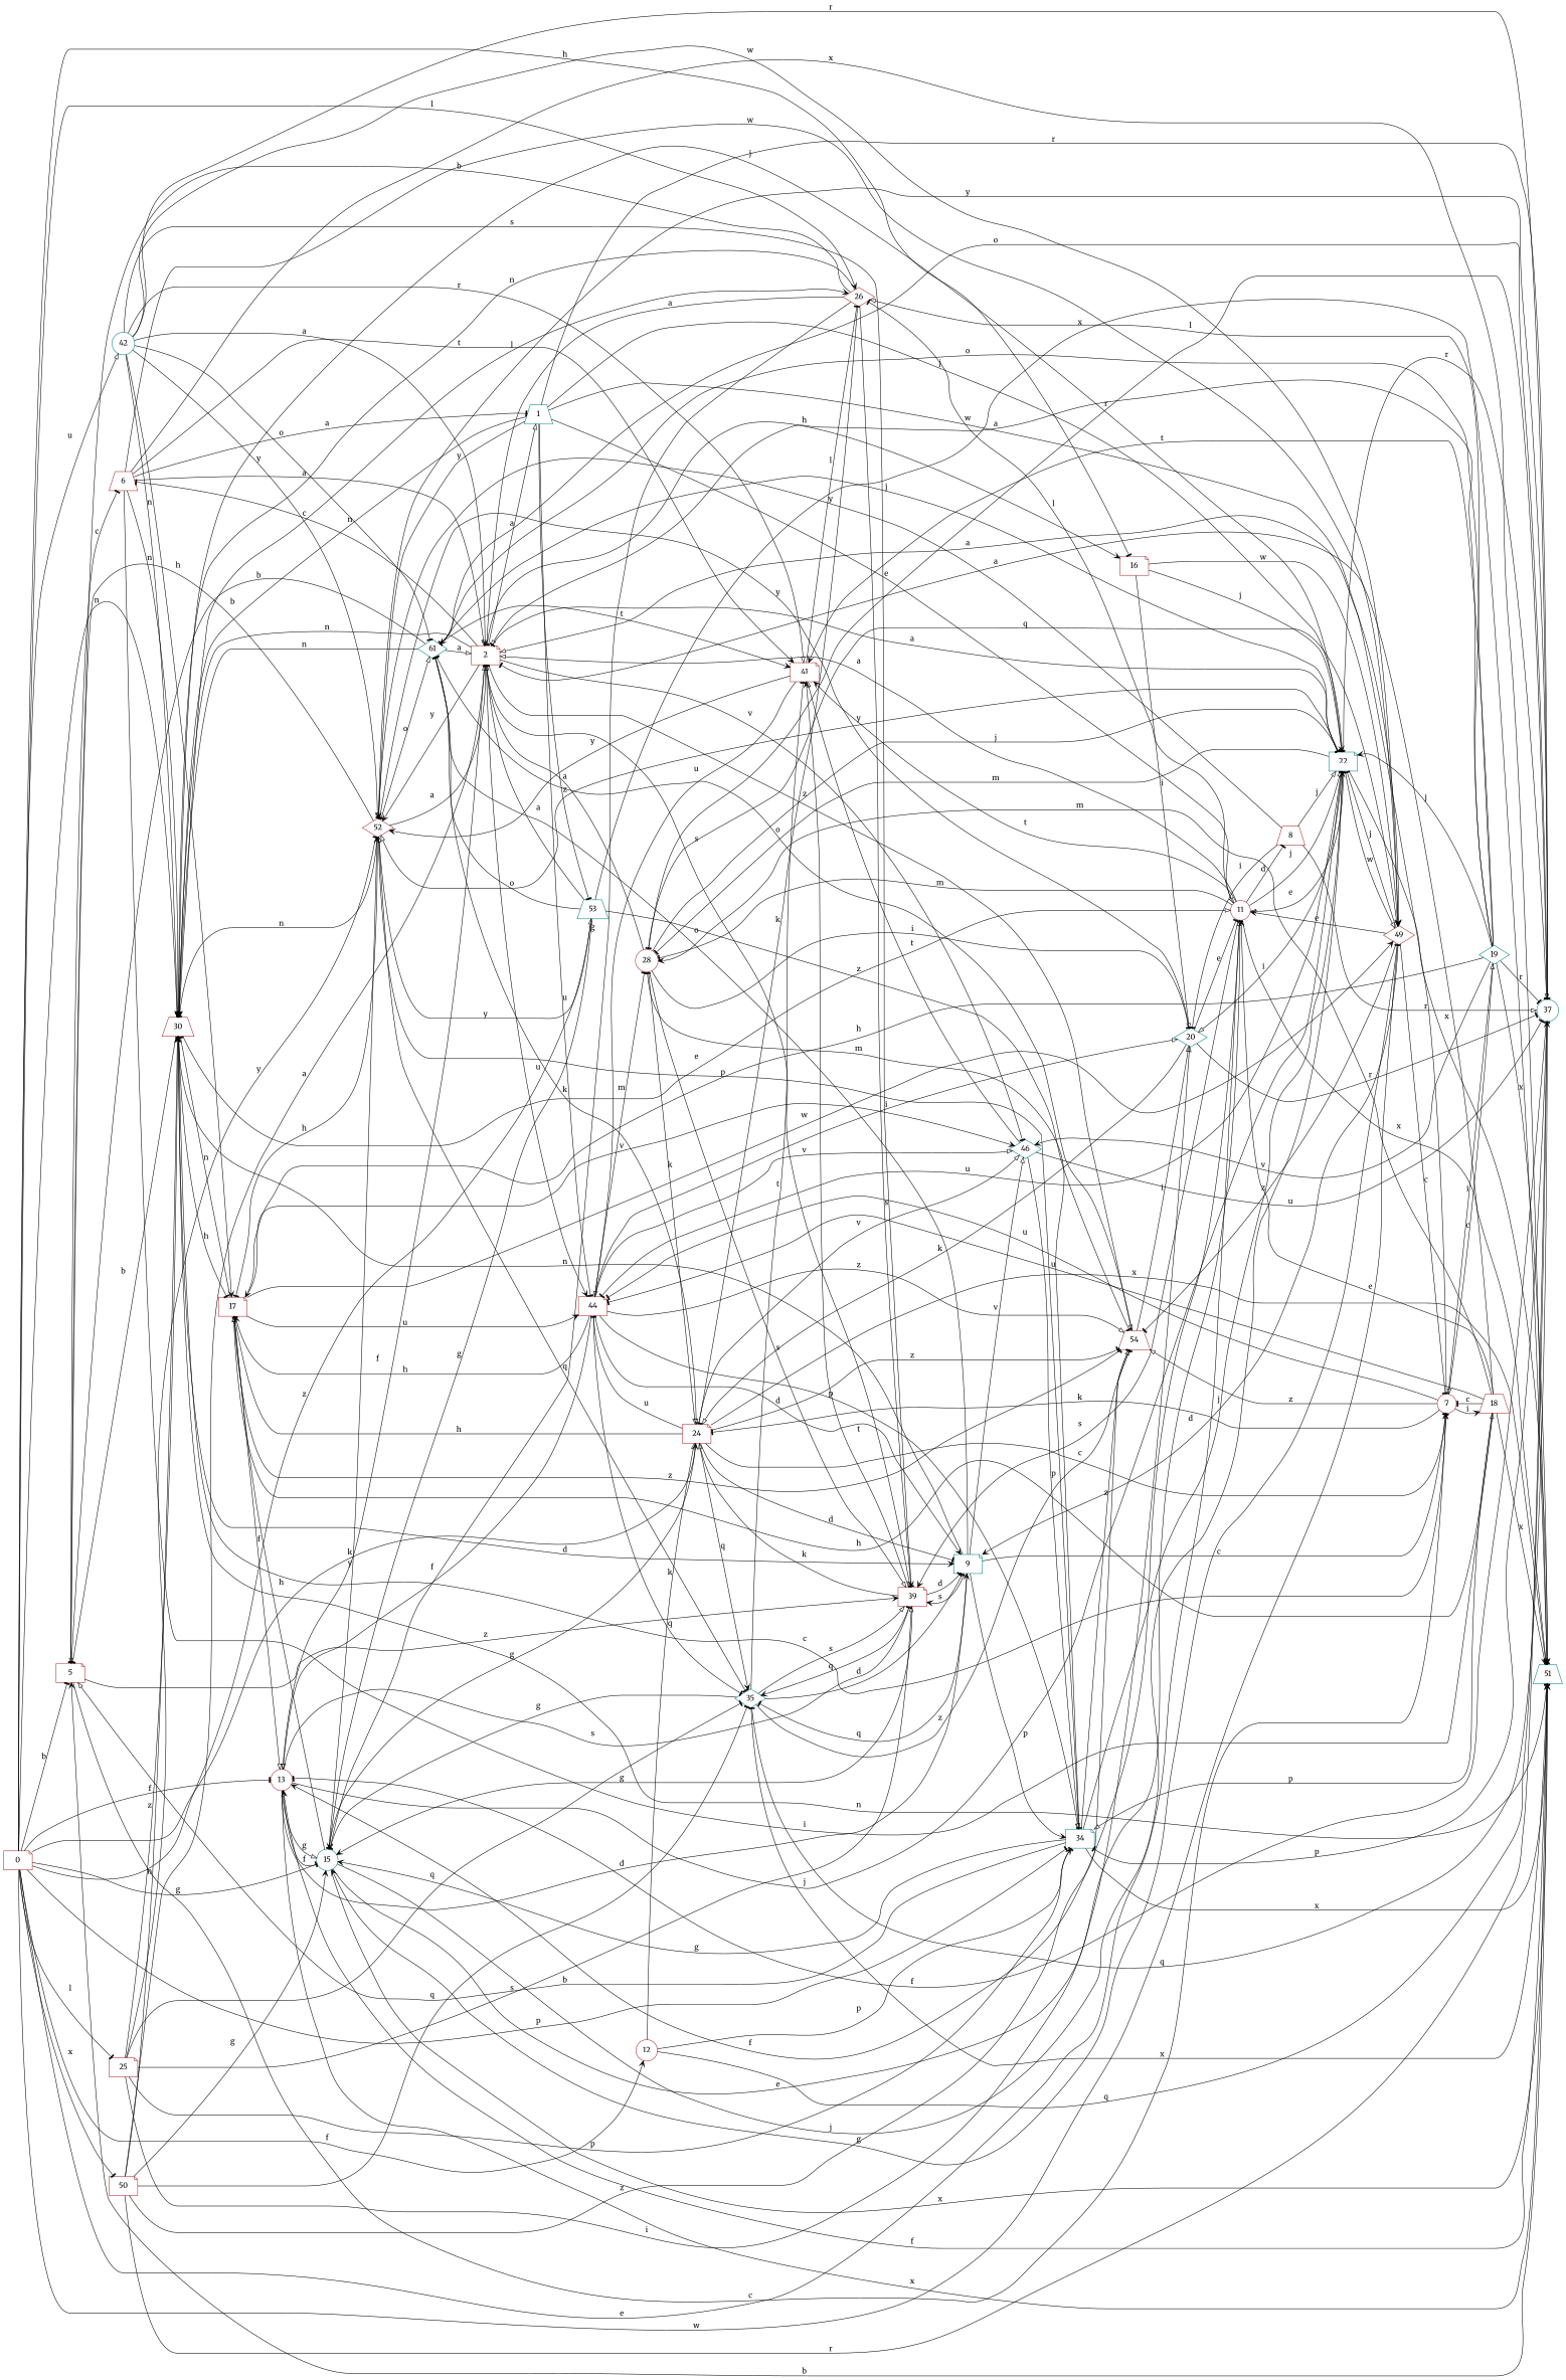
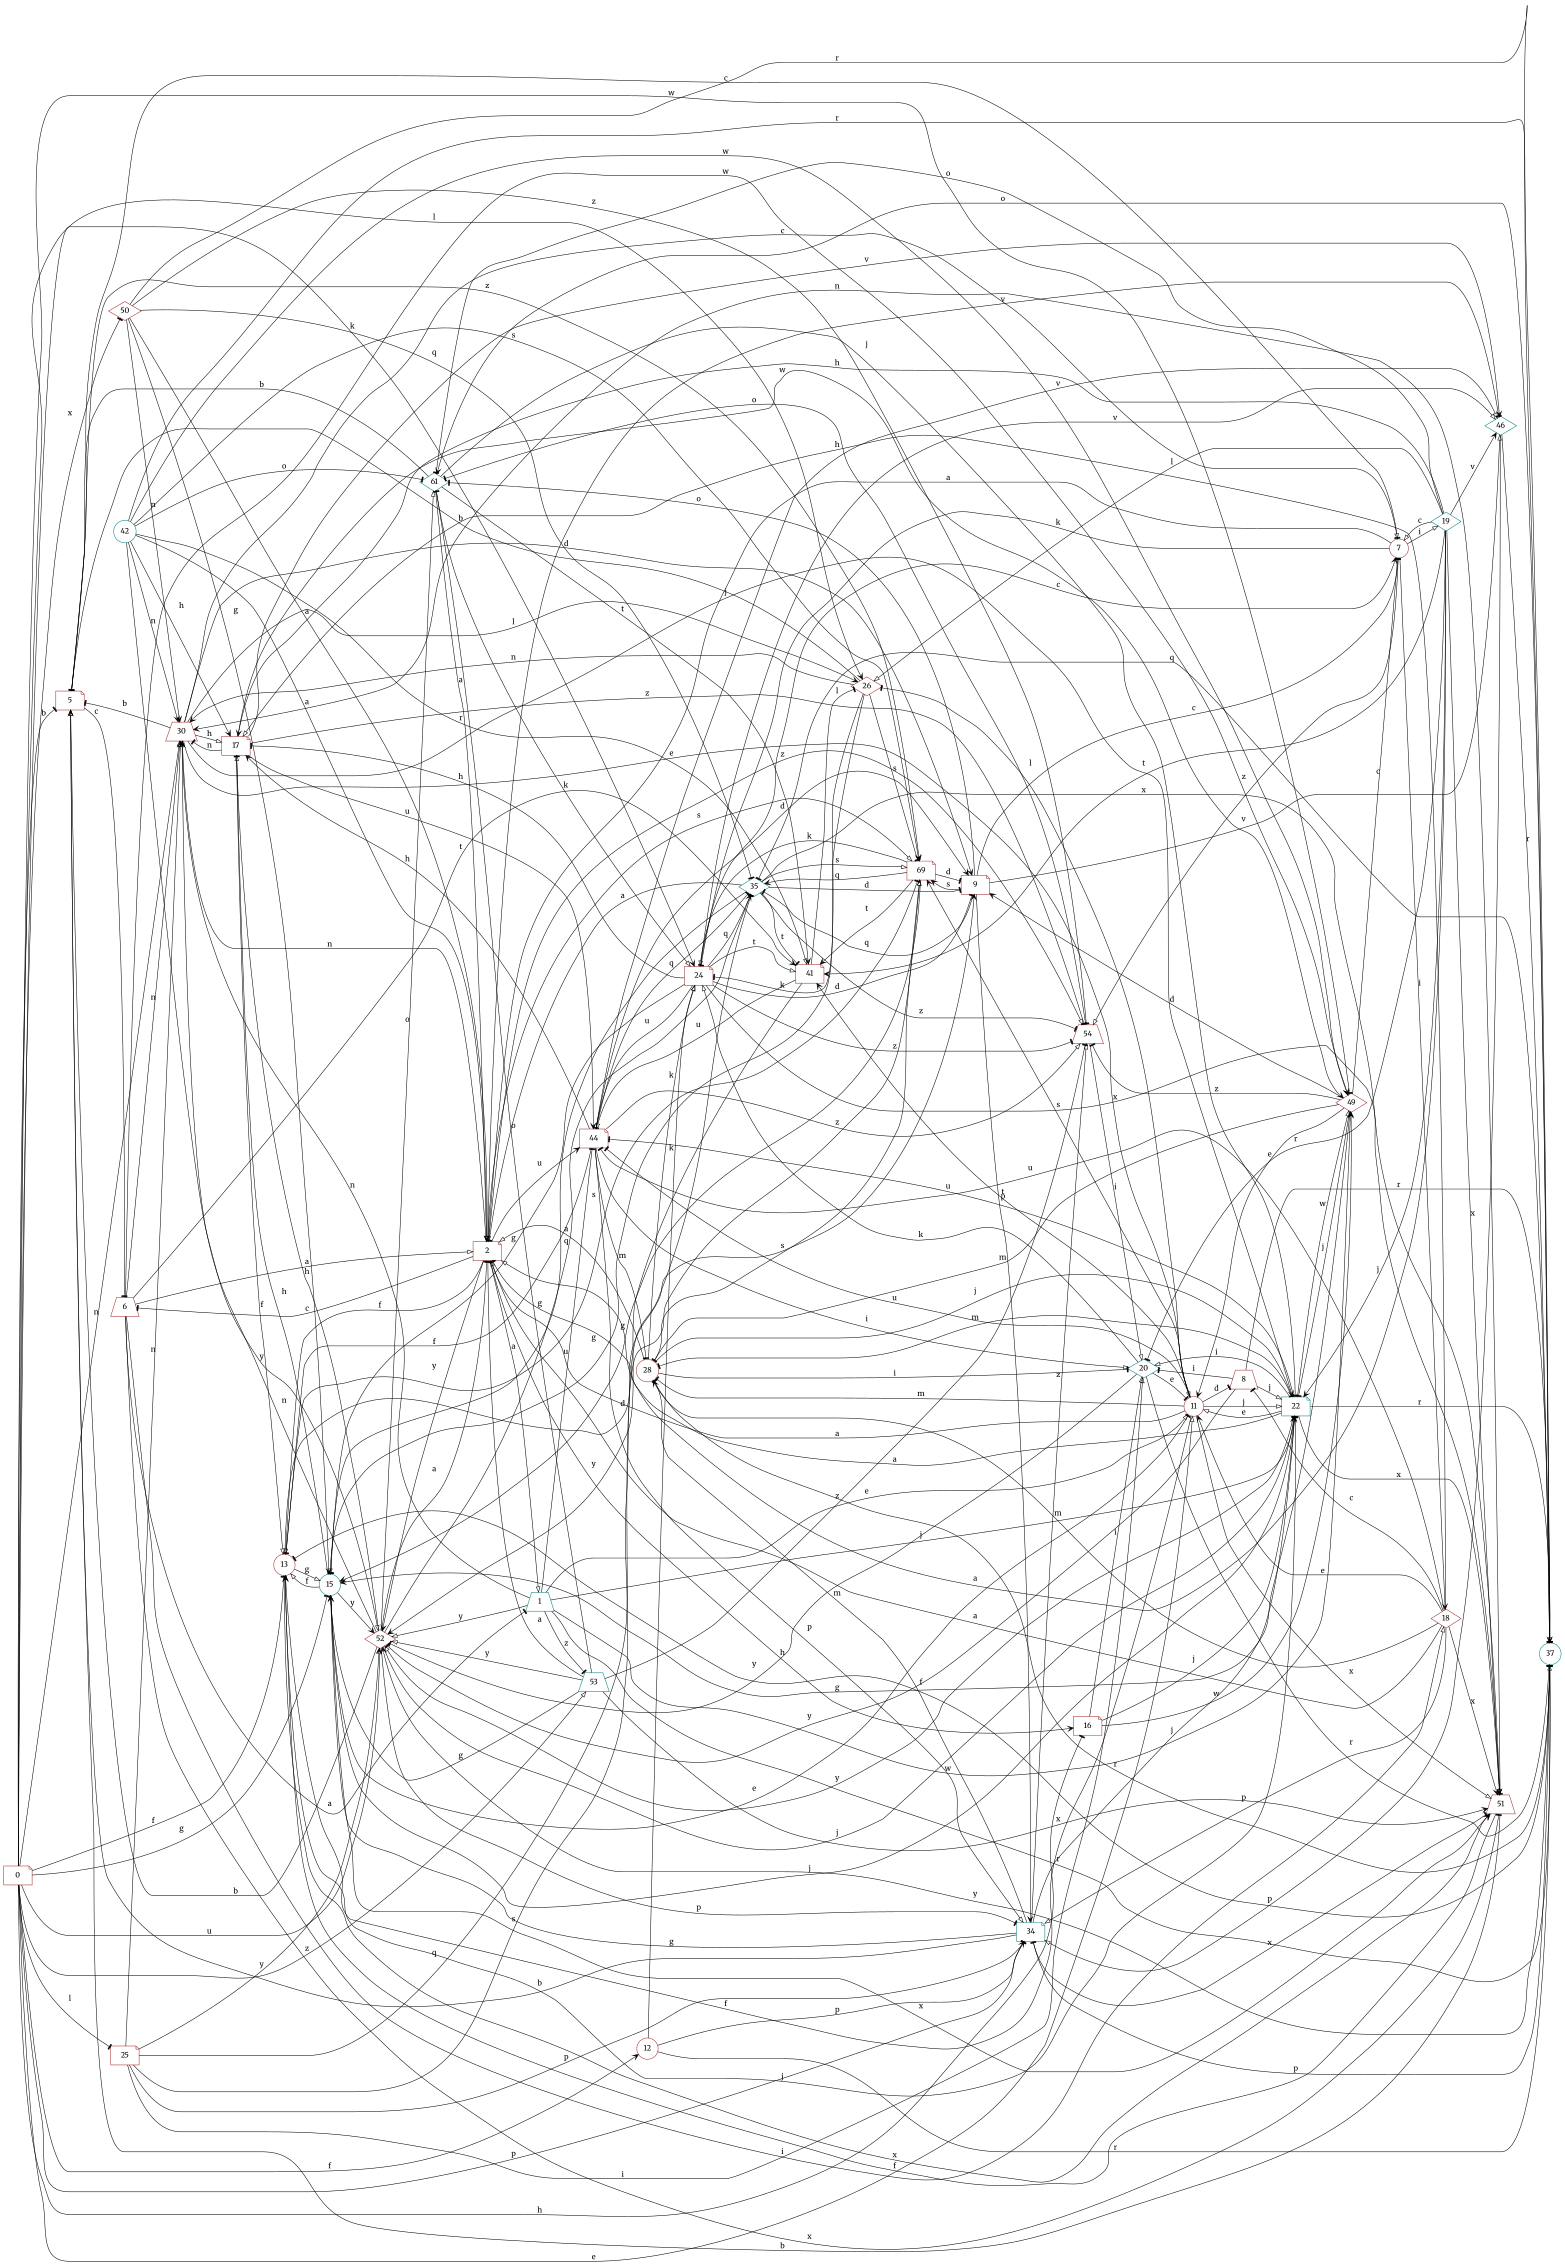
  strict digraph {
    fontname=Merriweather
    rankdir=LR
    node [color=brown fontname=Merriweather shape=note]
    edge [arrowhead=tee fontname=Merriweather]
    0
    5
    12 [shape=circle]
    13 [shape=circle]
    15 [color=teal shape=circle]
    16
    24
    25
    26 [shape=diamond]
    30 [shape=trapezium]
    34 [color=teal]
    42 [color=teal shape=circle]
    49 [shape=diamond]
-   50
+   50 [shape=diamond]
    53 [color=teal shape=trapezium]
    11 [shape=circle]
    6 [shape=trapezium]
-   39
+   39 [label=69]
    7 [shape=circle]
    37 [color=teal shape=circle]
    22 [color=teal]
-   51 [color=teal shape=trapezium]
-   9 [color=teal]
+   51 [shape=trapezium]
+   9
    52 [shape=diamond]
    17
    20 [color=teal shape=diamond]
    44
    46 [color=teal shape=diamond]
    54 [shape=trapezium]
    41
    35 [color=teal shape=diamond]
    2
    28 [shape=circle]
    n34 [color=teal label=61 shape=diamond]
    1 [color=teal shape=trapezium]
    8 [shape=trapezium]
-   18 [shape=trapezium]
+   18 [shape=diamond]
    19 [color=teal shape=diamond]
    0 -> 5 [label=b]
    0 -> 12 [arrowhead=vee label=f]
    0 -> 13 [label=f]
    0 -> 15 [label=g]
    0 -> 16 [label=h]
    0 -> 24 [arrowhead=vee label=k]
    0 -> 25 [label=l]
    0 -> 26 [arrowhead=vee label=l]
    0 -> 30 [arrowhead=onormal label=n]
    0 -> 34 [label=p]
-   0 -> 42 [arrowhead=onormal label=u]
+   0 -> 52 [arrowhead=onormal label=u]
    0 -> 49 [label=w]
    0 -> 50 [label=x]
    0 -> 53 [arrowhead=onormal label=z]
    0 -> 11 [arrowhead=onormal label=e]
    5 -> 6 [label=c]
    5 -> 39 [arrowhead=vee label=z]
    5 -> 7 [label=c]
    12 -> 24 [arrowhead=onormal label=k]
    12 -> 34 [label=p]
-   12 -> 37 [label=q]
+   12 -> 37 [label=r]
    13 -> 15 [arrowhead=onormal label=g]
    13 -> 39 [label=s]
    13 -> 22 [label=j]
    13 -> 51 [arrowhead=vee label=x]
    13 -> 9 [arrowhead=vee label=d]
    15 -> 13 [arrowhead=onormal label=f]
    15 -> 11 [label=e]
    15 -> 22 [label=j]
    15 -> 51 [arrowhead=vee label=x]
    15 -> 52 [arrowhead=vee label=y]
    15 -> 17 [arrowhead=onormal label=h]
    16 -> 49 [arrowhead=vee label=w]
    16 -> 22 [label=j]
    16 -> 20 [arrowhead=onormal label=i]
    24 -> 15 [label=g]
    24 -> 7 [arrowhead=vee label=c]
    24 -> 51 [arrowhead=onormal label=x]
    24 -> 9 [label=d]
    24 -> 17 [label=h]
    24 -> 44 [label=u]
    24 -> 46 [arrowhead=onormal label=v]
    24 -> 54 [label=z]
-   46 -> 41 [arrowhead=onormal label=t]
+   24 -> 41 [arrowhead=onormal label=t]
    24 -> 35 [arrowhead=vee label=q]
-   25 -> 30 [arrowhead=vee label=z]
+   25 -> 30 [arrowhead=vee label=n]
    25 -> 34 [arrowhead=vee label=p]
    25 -> 39 [arrowhead=onormal label=s]
-   25 -> 52 [label=y]
+   25 -> 52 [arrowhead=vee label=y]
    25 -> 20 [arrowhead=onormal label=i]
    25 -> 35 [label=q]
    26 -> 5 [label=b]
    26 -> 15 [arrowhead=onormal label=g]
    26 -> 24 [label=k]
    26 -> 30 [arrowhead=vee label=n]
    26 -> 39 [label=s]
-   26 -> 2 [label=a]
+   35 -> 2 [label=a]
    30 -> 5 [label=b]
    30 -> 26 [arrowhead=vee label=l]
    30 -> 11 [arrowhead=onormal label=e]
    30 -> 7 [arrowhead=onormal label=c]
    30 -> 22 [arrowhead=vee label=j]
    30 -> 9 [arrowhead=vee label=d]
-   30 -> 17 [label=h]
+   30 -> 17 [arrowhead=onormal label=h]
    34 -> 5 [arrowhead=onormal label=b]
    34 -> 15 [arrowhead=vee label=g]
    34 -> 22 [arrowhead=vee label=j]
    34 -> 51 [label=x]
    34 -> 54 [arrowhead=onormal label=z]
    34 -> 28 [label=m]
    42 -> 30 [arrowhead=vee label=n]
    42 -> 49 [arrowhead=vee label=w]
    42 -> 39 [arrowhead=vee label=s]
    42 -> 37 [label=r]
    42 -> 52 [arrowhead=onormal label=y]
    42 -> 17 [arrowhead=vee label=h]
    42 -> 41 [arrowhead=onormal label=r]
    42 -> 2 [arrowhead=vee label=a]
    42 -> n34 [label=o]
    49 -> 15 [arrowhead=vee label=g]
    49 -> 11 [arrowhead=vee label=e]
    49 -> 7 [label=c]
    49 -> 22 [label=j]
    49 -> 9 [arrowhead=vee label=d]
    49 -> 54 [label=z]
-   49 -> 28 [label=q]
+   49 -> 28 [label=m]
    50 -> 15 [arrowhead=vee label=g]
    50 -> 30 [arrowhead=vee label=n]
    50 -> 37 [arrowhead=vee label=r]
    50 -> 54 [label=z]
    50 -> 35 [label=q]
    50 -> 2 [arrowhead=onormal label=a]
    53 -> 15 [arrowhead=vee label=g]
    53 -> 51 [arrowhead=vee label=x]
    53 -> 52 [arrowhead=onormal label=y]
    53 -> 54 [label=z]
    53 -> 2 [label=a]
    53 -> n34 [label=o]
    11 -> 13 [arrowhead=vee label=f]
    11 -> 26 [label=l]
    11 -> 39 [arrowhead=vee label=s]
    11 -> 22 [arrowhead=onormal label=j]
    11 -> 51 [arrowhead=onormal label=x]
-   7 -> 44 [label=u]
+   11 -> 44 [label=u]
    11 -> 41 [arrowhead=vee label=t]
    11 -> 2 [arrowhead=onormal label=a]
    11 -> 28 [label=m]
    11 -> 8 [label=d]
    6 -> 30 [arrowhead=onormal label=n]
    6 -> 49 [arrowhead=vee label=w]
    6 -> 51 [label=x]
    6 -> 41 [arrowhead=vee label=t]
    6 -> 2 [arrowhead=onormal label=a]
    6 -> 1 [label=a]
    6 -> 18 [arrowhead=onormal label=i]
    39 -> 15 [arrowhead=vee label=g]
    39 -> 24 [arrowhead=onormal label=k]
    39 -> 9 [label=d]
    39 -> 41 [arrowhead=vee label=t]
    39 -> 35 [arrowhead=vee label=q]
    7 -> 24 [label=k]
    7 -> 54 [arrowhead=onormal label=z]
    7 -> 2 [arrowhead=onormal label=a]
    7 -> 18 [arrowhead=vee label=i]
    7 -> 19 [arrowhead=onormal label=i]
    37 -> 13 [label=f]
    37 -> 34 [label=p]
    37 -> 52 [arrowhead=vee label=y]
    37 -> 35 [label=q]
    37 -> n34 [arrowhead=vee label=o]
    22 -> 49 [arrowhead=onormal label=w]
    22 -> 11 [arrowhead=onormal label=e]
    22 -> 37 [label=r]
    22 -> 51 [arrowhead=vee label=x]
    22 -> 52 [arrowhead=onormal label=y]
    22 -> 20 [arrowhead=onormal label=i]
    22 -> 44 [label=u]
    22 -> 2 [label=a]
    22 -> 28 [label=m]
    51 -> 5 [arrowhead=vee label=b]
    51 -> 13 [arrowhead=vee label=f]
    51 -> 30 [arrowhead=vee label=n]
-   9 -> 30 [label=n]
    9 -> 34 [arrowhead=vee label=p]
    9 -> 39 [arrowhead=vee label=s]
    9 -> 7 [label=c]
    9 -> 46 [arrowhead=onormal label=v]
    9 -> 35 [label=q]
    9 -> n34 [label=o]
    52 -> 5 [arrowhead=onormal label=b]
    52 -> 30 [arrowhead=vee label=n]
    52 -> 34 [label=p]
+   52 -> 22 [arrowhead=vee label=j]
    52 -> 17 [label=h]
    52 -> 35 [label=q]
    52 -> 2 [label=a]
    52 -> n34 [arrowhead=onormal label=o]
    17 -> 13 [arrowhead=onormal label=f]
    17 -> 30 [label=n]
    17 -> 49 [arrowhead=vee label=w]
    17 -> 44 [arrowhead=vee label=u]
    17 -> 46 [arrowhead=vee label=v]
    17 -> 54 [label=z]
    20 -> 24 [arrowhead=onormal label=k]
    20 -> 11 [label=e]
    20 -> 37 [label=r]
    20 -> 52 [label=y]
-   44 -> 13 [arrowhead=onormal label=f]
+   44 -> 13 [label=f]
    44 -> 34 [arrowhead=onormal label=p]
    44 -> 9 [arrowhead=vee label=d]
    44 -> 17 [arrowhead=vee label=h]
    44 -> 20 [arrowhead=onormal label=i]
    44 -> 46 [arrowhead=onormal label=v]
    44 -> 54 [arrowhead=onormal label=z]
    44 -> 35 [label=q]
    44 -> 28 [label=m]
    46 -> 34 [arrowhead=onormal label=p]
-   46 -> 37 [label=u]
+   46 -> 37 [label=r]
    54 -> 20 [arrowhead=onormal label=i]
    54 -> n34 [label=o]
    41 -> 26 [label=l]
    41 -> 52 [arrowhead=vee label=y]
    41 -> 44 [arrowhead=onormal label=u]
    35 -> 15 [label=g]
    35 -> 39 [arrowhead=onormal label=s]
    35 -> 51 [label=x]
    35 -> 9 [label=d]
    35 -> 54 [label=z]
    35 -> 41 [label=t]
    2 -> 13 [arrowhead=onormal label=f]
    2 -> 16 [arrowhead=vee label=h]
    2 -> 30 [arrowhead=onormal label=n]
    2 -> 6 [label=c]
    2 -> 39 [arrowhead=onormal label=s]
    2 -> 52 [arrowhead=vee label=y]
    2 -> 44 [arrowhead=vee label=u]
    2 -> 46 [label=v]
    2 -> 54 [arrowhead=onormal label=z]
    2 -> 1 [arrowhead=onormal label=a]
    28 -> 24 [arrowhead=onormal label=k]
    28 -> 39 [arrowhead=onormal label=s]
    28 -> 37 [arrowhead=onormal label=r]
    28 -> 22 [label=j]
    28 -> 20 [label=i]
    28 -> 2 [arrowhead=onormal label=a]
    n34 -> 5 [label=b]
    n34 -> 24 [arrowhead=onormal label=k]
-   n34 -> 30 [label=n]
    n34 -> 22 [label=j]
    n34 -> 41 [arrowhead=vee label=t]
    n34 -> 2 [arrowhead=onormal label=a]
    1 -> 30 [arrowhead=vee label=n]
    1 -> 49 [arrowhead=vee label=w]
    1 -> 53 [label=z]
    1 -> 11 [arrowhead=onormal label=e]
    1 -> 37 [label=r]
    1 -> 22 [label=j]
    1 -> 52 [arrowhead=onormal label=y]
    1 -> 44 [label=u]
    8 -> 37 [arrowhead=onormal label=r]
    8 -> 22 [arrowhead=onormal label=j]
    8 -> 52 [label=y]
    8 -> 20 [label=i]
    18 -> 34 [arrowhead=onormal label=p]
    18 -> 11 [arrowhead=vee label=e]
-   18 -> 7 [label=c]
+   18 -> 8 [label=c]
    18 -> 51 [arrowhead=vee label=x]
    18 -> 17 [arrowhead=onormal label=h]
    18 -> 44 [label=u]
    18 -> 2 [label=a]
    18 -> 28 [arrowhead=vee label=m]
    19 -> 26 [arrowhead=onormal label=l]
    19 -> 7 [arrowhead=onormal label=c]
-   19 -> 37 [label=r]
+   19 -> 20 [label=r]
    19 -> 22 [arrowhead=vee label=j]
    19 -> 51 [arrowhead=onormal label=x]
    19 -> 17 [arrowhead=vee label=h]
    19 -> 46 [arrowhead=vee label=v]
    19 -> 41 [arrowhead=vee label=t]
    19 -> 2 [arrowhead=onormal label=a]
    19 -> n34 [label=o]
  }
